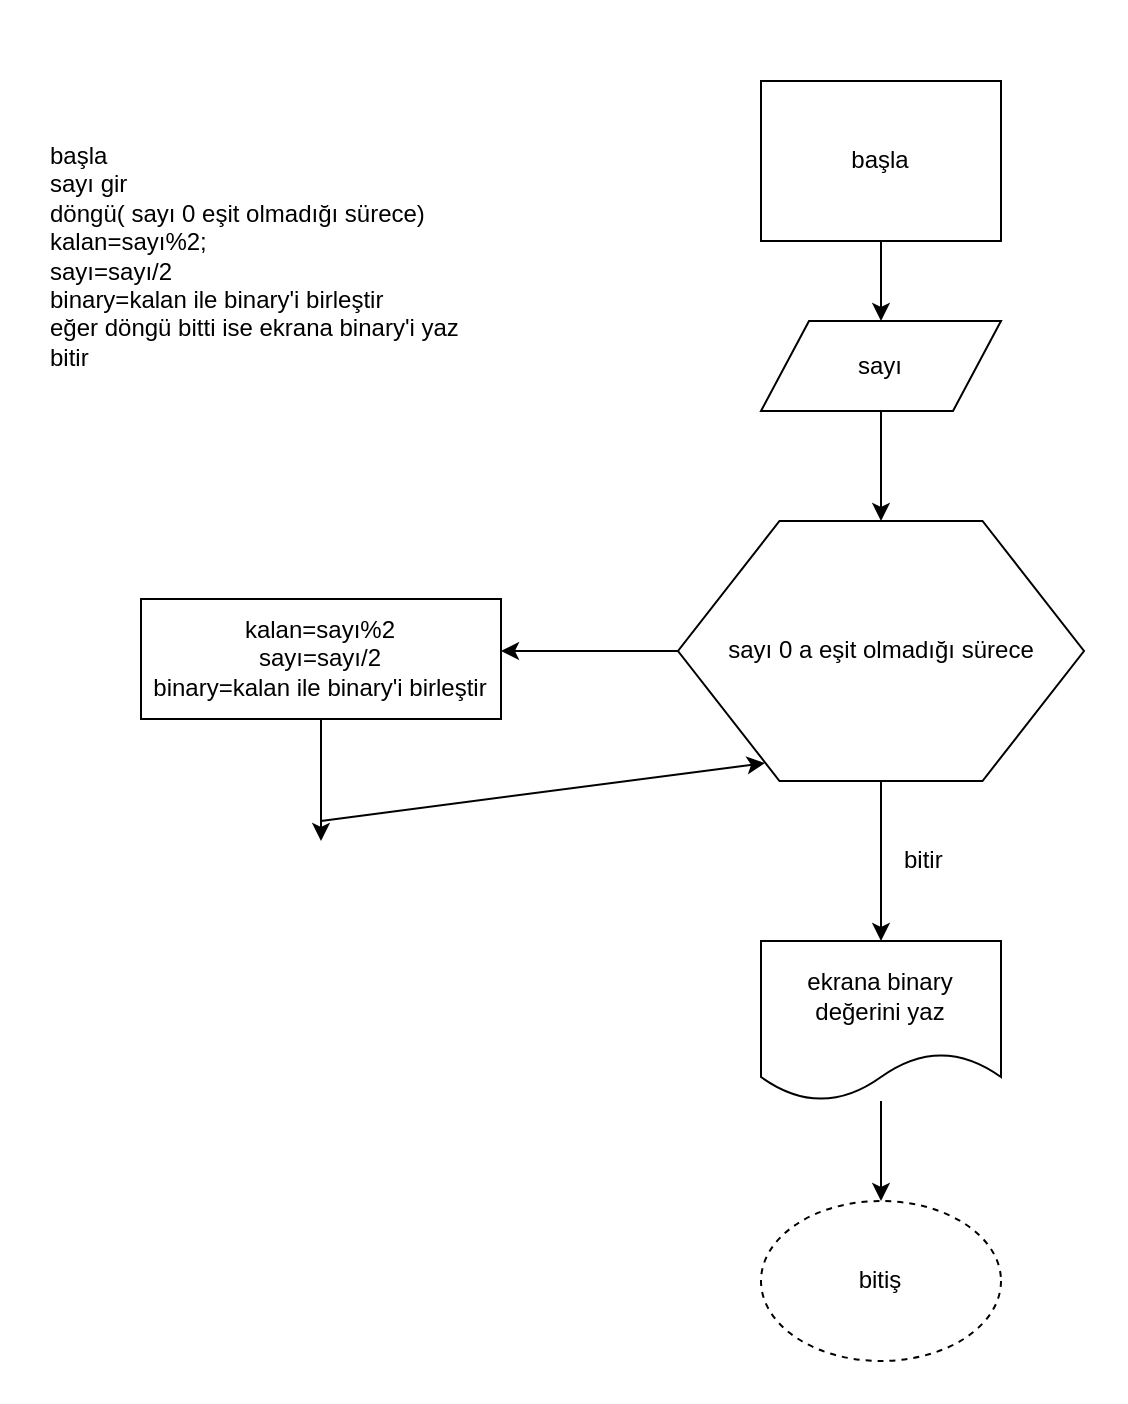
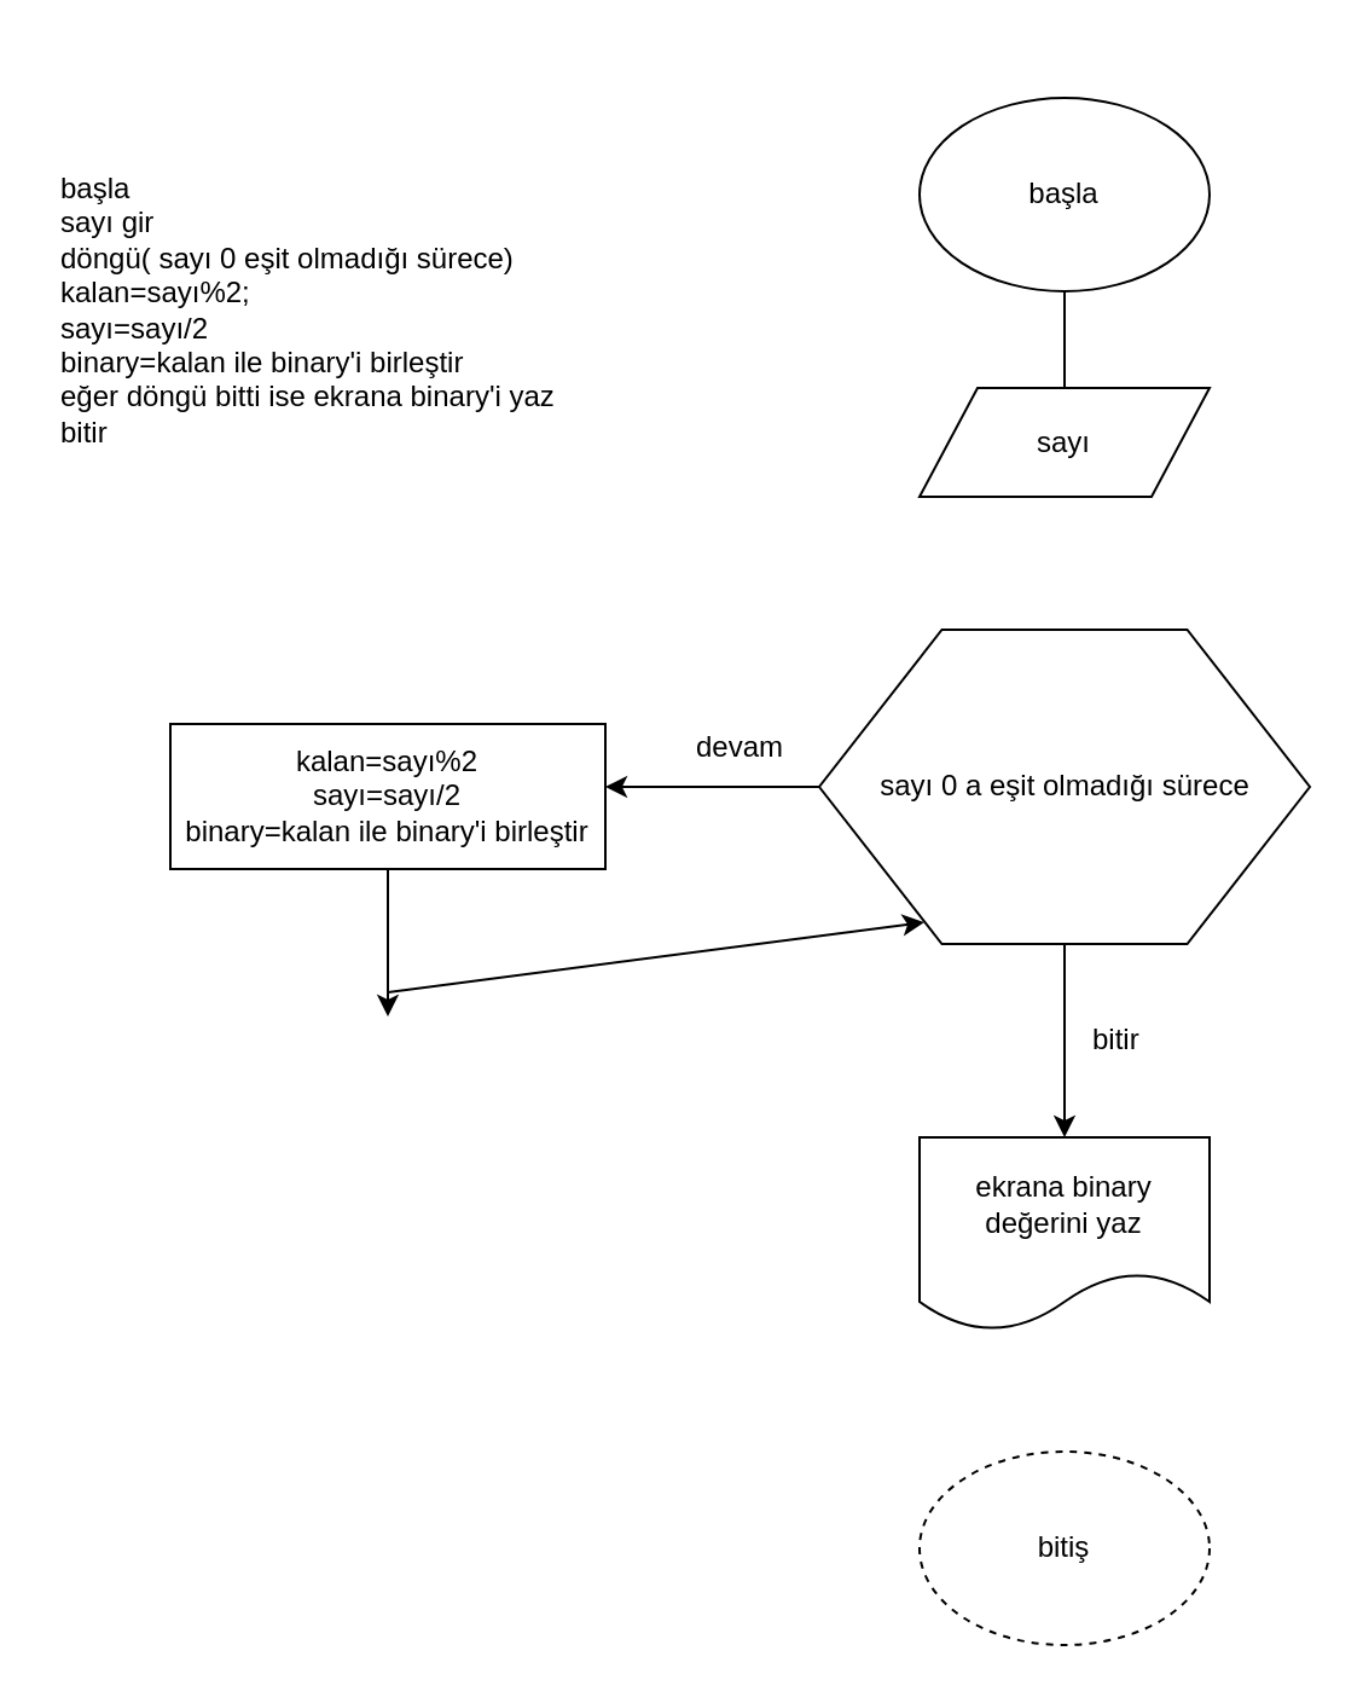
  <mxCell id="0" />
  <mxCell id="1" parent="0" />
  <mxCell id="2" value="&lt;h1&gt;&lt;br&gt;&lt;/h1&gt;&lt;div&gt;başla&lt;/div&gt;&lt;div&gt;sayı gir&lt;/div&gt;&lt;div&gt;döngü( sayı 0 eşit olmadığı sürece)&lt;/div&gt;&lt;div&gt;kalan=sayı%2;&lt;/div&gt;&lt;div&gt;sayı=sayı/2&lt;/div&gt;&lt;div&gt;binary=kalan ile binary'i birleştir&lt;/div&gt;&lt;div&gt;eğer döngü bitti ise ekrana binary'i yaz&lt;/div&gt;&lt;div&gt;bitir&amp;nbsp;&lt;/div&gt;" style="text;html=1;strokeColor=none;fillColor=none;spacing=5;spacingTop=-20;whiteSpace=wrap;overflow=hidden;rounded=0;" vertex="1" parent="1"><mxGeometry x="20" y="20" width="240" height="170" as="geometry" /></mxCell>
- <mxCell id="3" style="edgeStyle=orthogonalEdgeStyle;rounded=0;orthogonalLoop=1;jettySize=auto;html=1;exitX=0.5;exitY=1;exitDx=0;exitDy=0;entryX=0.5;entryY=0;entryDx=0;entryDy=0;" edge="1" parent="1" source="4" target="6"><mxGeometry relative="1" as="geometry" /></mxCell>
- <mxCell id="4" value="başla" style="whiteSpace=wrap;html=1;rounded=0;" vertex="1" parent="1"><mxGeometry x="380" y="40" width="120" height="80" as="geometry" /></mxCell>
- <mxCell id="5" style="edgeStyle=orthogonalEdgeStyle;rounded=0;orthogonalLoop=1;jettySize=auto;html=1;exitX=0.5;exitY=1;exitDx=0;exitDy=0;" edge="1" parent="1" source="6" target="9"><mxGeometry relative="1" as="geometry" /></mxCell>
+ <mxCell id="3" style="edgeStyle=orthogonalEdgeStyle;rounded=0;orthogonalLoop=1;jettySize=auto;html=1;exitX=0.5;exitY=1;exitDx=0;exitDy=0;entryX=0.5;entryY=0;entryDx=0;entryDy=0;endArrow=none;" edge="1" parent="1" source="4" target="6"><mxGeometry relative="1" as="geometry" /></mxCell>
+ <mxCell id="4" value="başla" style="ellipse;whiteSpace=wrap;html=1;" vertex="1" parent="1"><mxGeometry x="380" y="40" width="120" height="80" as="geometry" /></mxCell>
  <mxCell id="6" value="sayı" style="shape=parallelogram;perimeter=parallelogramPerimeter;whiteSpace=wrap;html=1;" vertex="1" parent="1"><mxGeometry x="380" y="160" width="120" height="45" as="geometry" /></mxCell>
  <mxCell id="7" style="edgeStyle=orthogonalEdgeStyle;rounded=0;orthogonalLoop=1;jettySize=auto;html=1;exitX=0;exitY=0.5;exitDx=0;exitDy=0;" edge="1" parent="1" source="9"><mxGeometry relative="1" as="geometry"><mxPoint x="250" y="325" as="targetPoint" /></mxGeometry></mxCell>
  <mxCell id="8" style="edgeStyle=orthogonalEdgeStyle;rounded=0;orthogonalLoop=1;jettySize=auto;html=1;exitX=0.5;exitY=1;exitDx=0;exitDy=0;" edge="1" parent="1" source="9"><mxGeometry relative="1" as="geometry"><mxPoint x="440" y="470" as="targetPoint" /></mxGeometry></mxCell>
  <mxCell id="9" value="sayı 0 a eşit olmadığı sürece" style="shape=hexagon;perimeter=hexagonPerimeter2;whiteSpace=wrap;html=1;" vertex="1" parent="1"><mxGeometry x="338.5" y="260" width="203" height="130" as="geometry" /></mxCell>
+ <mxCell id="10" value="devam" style="text;html=1;resizable=0;points=[];autosize=1;align=left;verticalAlign=top;spacingTop=-4;" vertex="1" parent="1"><mxGeometry x="286" y="299" width="50" height="20" as="geometry" /></mxCell>
  <mxCell id="11" value="bitir" style="text;html=1;resizable=0;points=[];autosize=1;align=left;verticalAlign=top;spacingTop=-4;" vertex="1" parent="1"><mxGeometry x="450" y="420" width="30" height="20" as="geometry" /></mxCell>
  <mxCell id="12" style="edgeStyle=orthogonalEdgeStyle;rounded=0;orthogonalLoop=1;jettySize=auto;html=1;exitX=0.5;exitY=1;exitDx=0;exitDy=0;" edge="1" parent="1" source="13"><mxGeometry relative="1" as="geometry"><mxPoint x="160" y="420" as="targetPoint" /></mxGeometry></mxCell>
  <mxCell id="13" value="kalan=sayı%2&lt;br&gt;sayı=sayı/2&lt;br&gt;binary=kalan ile binary'i birleştir" style="rounded=0;whiteSpace=wrap;html=1;" vertex="1" parent="1"><mxGeometry x="70" y="299" width="180" height="60" as="geometry" /></mxCell>
  <mxCell id="14" value="" style="endArrow=classic;html=1;entryX=0.214;entryY=0.931;entryDx=0;entryDy=0;entryPerimeter=0;" edge="1" parent="1" target="9"><mxGeometry width="50" height="50" relative="1" as="geometry"><mxPoint x="160" y="410" as="sourcePoint" /><mxPoint x="220" y="400" as="targetPoint" /></mxGeometry></mxCell>
- <mxCell id="15" style="edgeStyle=orthogonalEdgeStyle;rounded=0;orthogonalLoop=1;jettySize=auto;html=1;" edge="1" parent="1" source="16" target="17"><mxGeometry relative="1" as="geometry" /></mxCell>
  <mxCell id="16" value="ekrana binary değerini yaz" style="shape=document;whiteSpace=wrap;html=1;boundedLbl=1;" vertex="1" parent="1"><mxGeometry x="380" y="470" width="120" height="80" as="geometry" /></mxCell>
  <mxCell id="17" value="bitiş" style="ellipse;whiteSpace=wrap;html=1;dashed=1;" vertex="1" parent="1"><mxGeometry x="380" y="600" width="120" height="80" as="geometry" /></mxCell>
